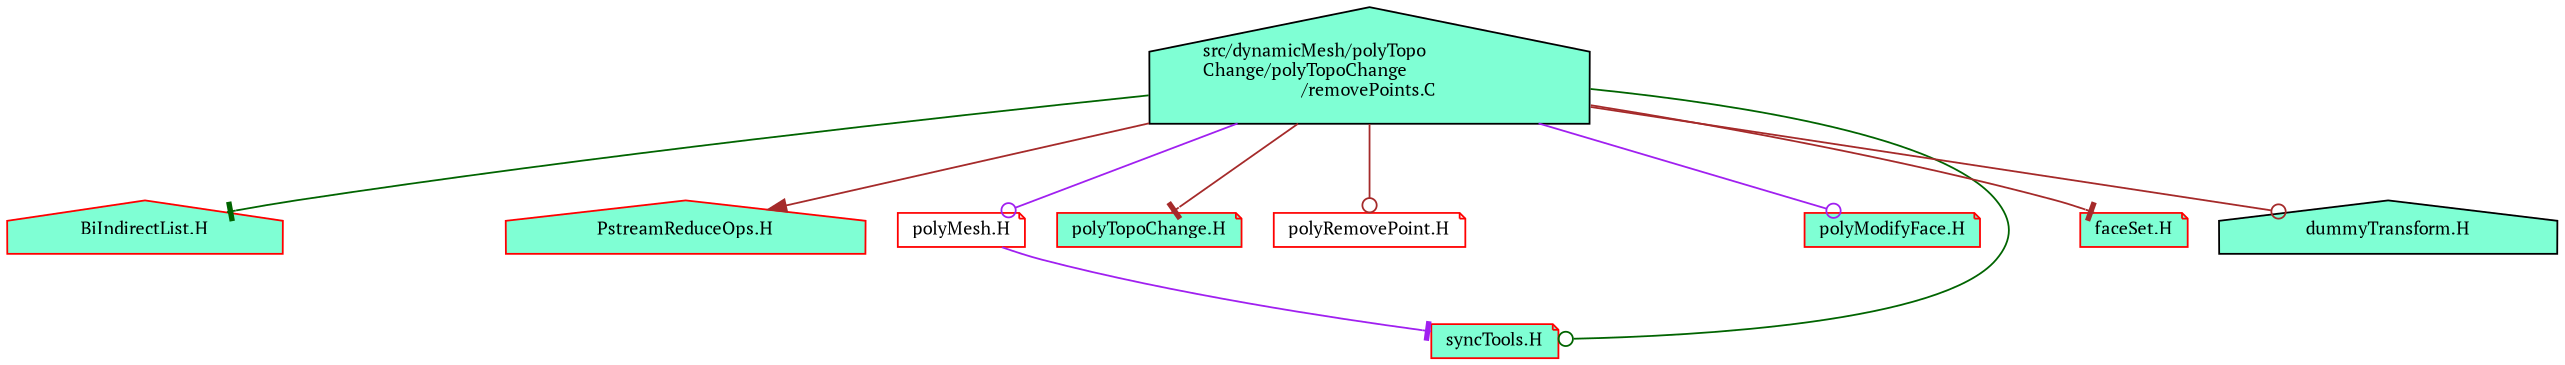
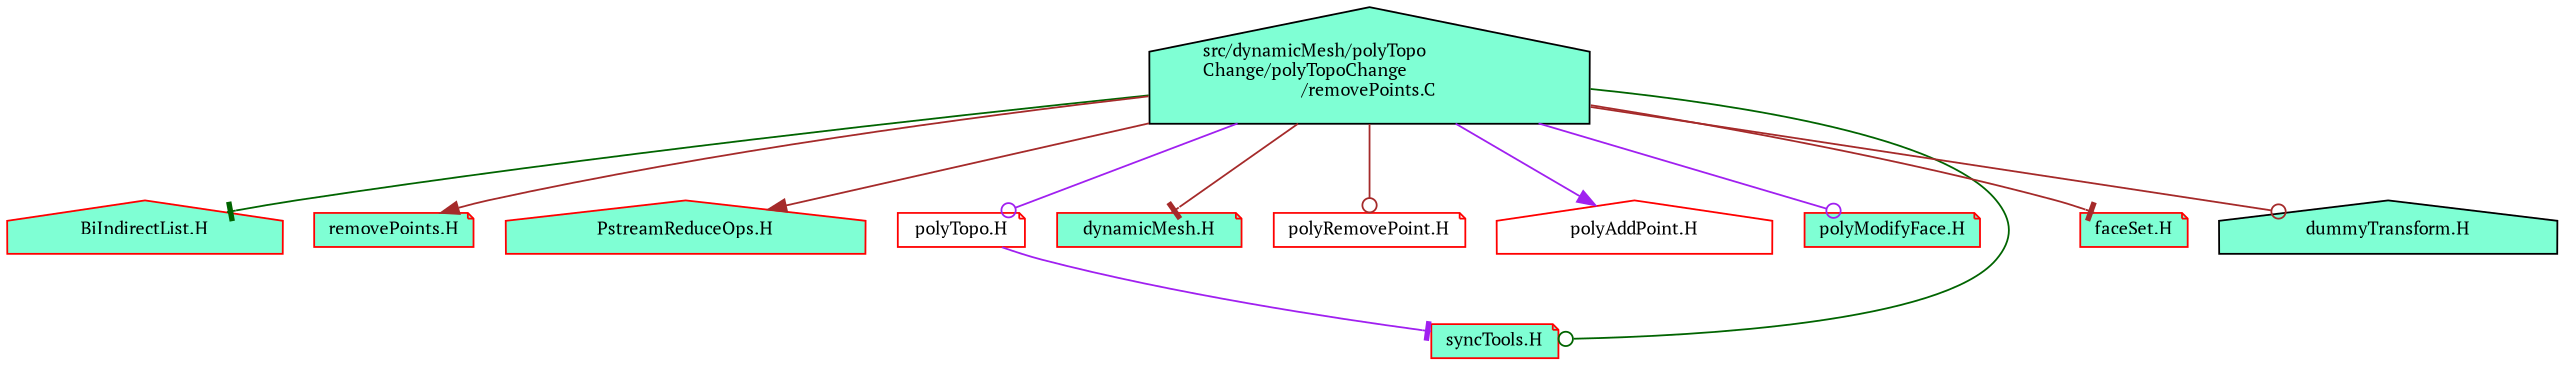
  digraph {
    fontname="PT Serif"
    node [color=red fillcolor=aquamarine fontname="PT Serif" fontsize=10 shape=note style=filled]
    edge [arrowhead=odot color=brown fontname="PT Serif" fontsize=10 labelfontname=FreeSans labelfontsize=10 style=solid]
    n1 [color=black fontcolor=black height=0.2 label="src/dynamicMesh/polyTopo\lChange/polyTopoChange\l/removePoints.C" shape=house width=0.4]
    n2 [height=0.2 label="BiIndirectList.H" shape=house width=0.4]
+   n3 [height=0.2 label="removePoints.H" width=0.4]
    n4 [height=0.2 label="PstreamReduceOps.H" shape=house width=0.4]
-   n5 [fillcolor=white height=0.2 label="polyMesh.H" width=0.4]
-   n6 [height=0.2 label="polyTopoChange.H" width=0.4]
+   n5 [fillcolor=white height=0.2 label="polyTopo.H" width=0.4]
+   n6 [height=0.2 label="dynamicMesh.H" width=0.4]
    n7 [fillcolor=white height=0.2 label="polyRemovePoint.H" width=0.4]
+   n8 [fillcolor=white height=0.2 label="polyAddPoint.H" shape=house width=0.4]
    n9 [height=0.2 label="polyModifyFace.H" width=0.4]
    n10 [height=0.2 label="syncTools.H" width=0.4]
    n11 [height=0.2 label="faceSet.H" width=0.4]
    n12 [color=black height=0.2 label="dummyTransform.H" shape=house width=0.4]
    n1 -> n2 [arrowhead=tee color=darkgreen]
+   n1 -> n3 [arrowhead=normal]
    n1 -> n4 [arrowhead=normal]
    n1 -> n5 [color=purple]
    n1 -> n6 [arrowhead=tee]
    n1 -> n7
+   n1 -> n8 [arrowhead=normal color=purple]
    n1 -> n9 [color=purple]
    n1 -> n10 [color=darkgreen]
    n1 -> n11 [arrowhead=tee]
    n1 -> n12
    n5 -> n10 [arrowhead=tee color=purple]
  }
